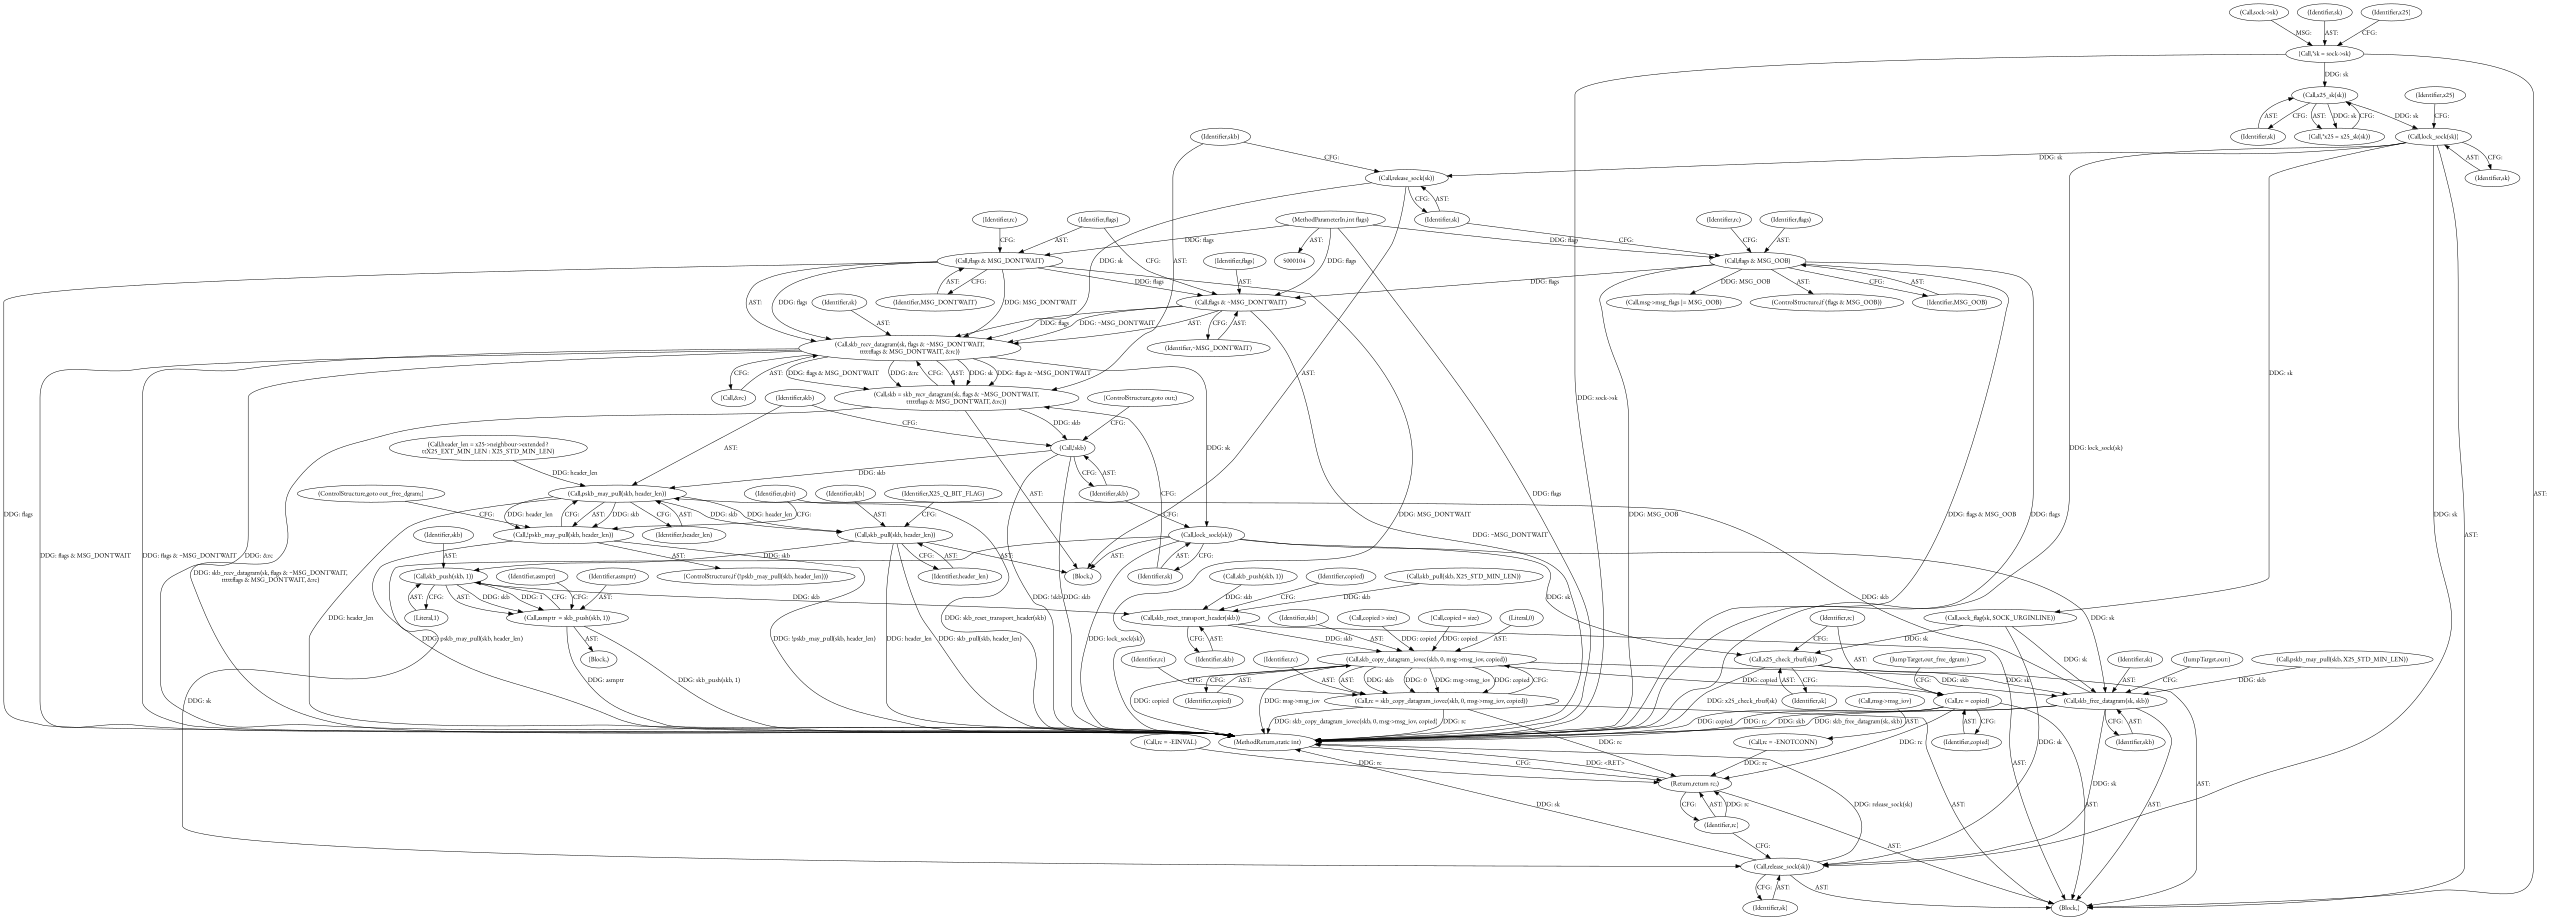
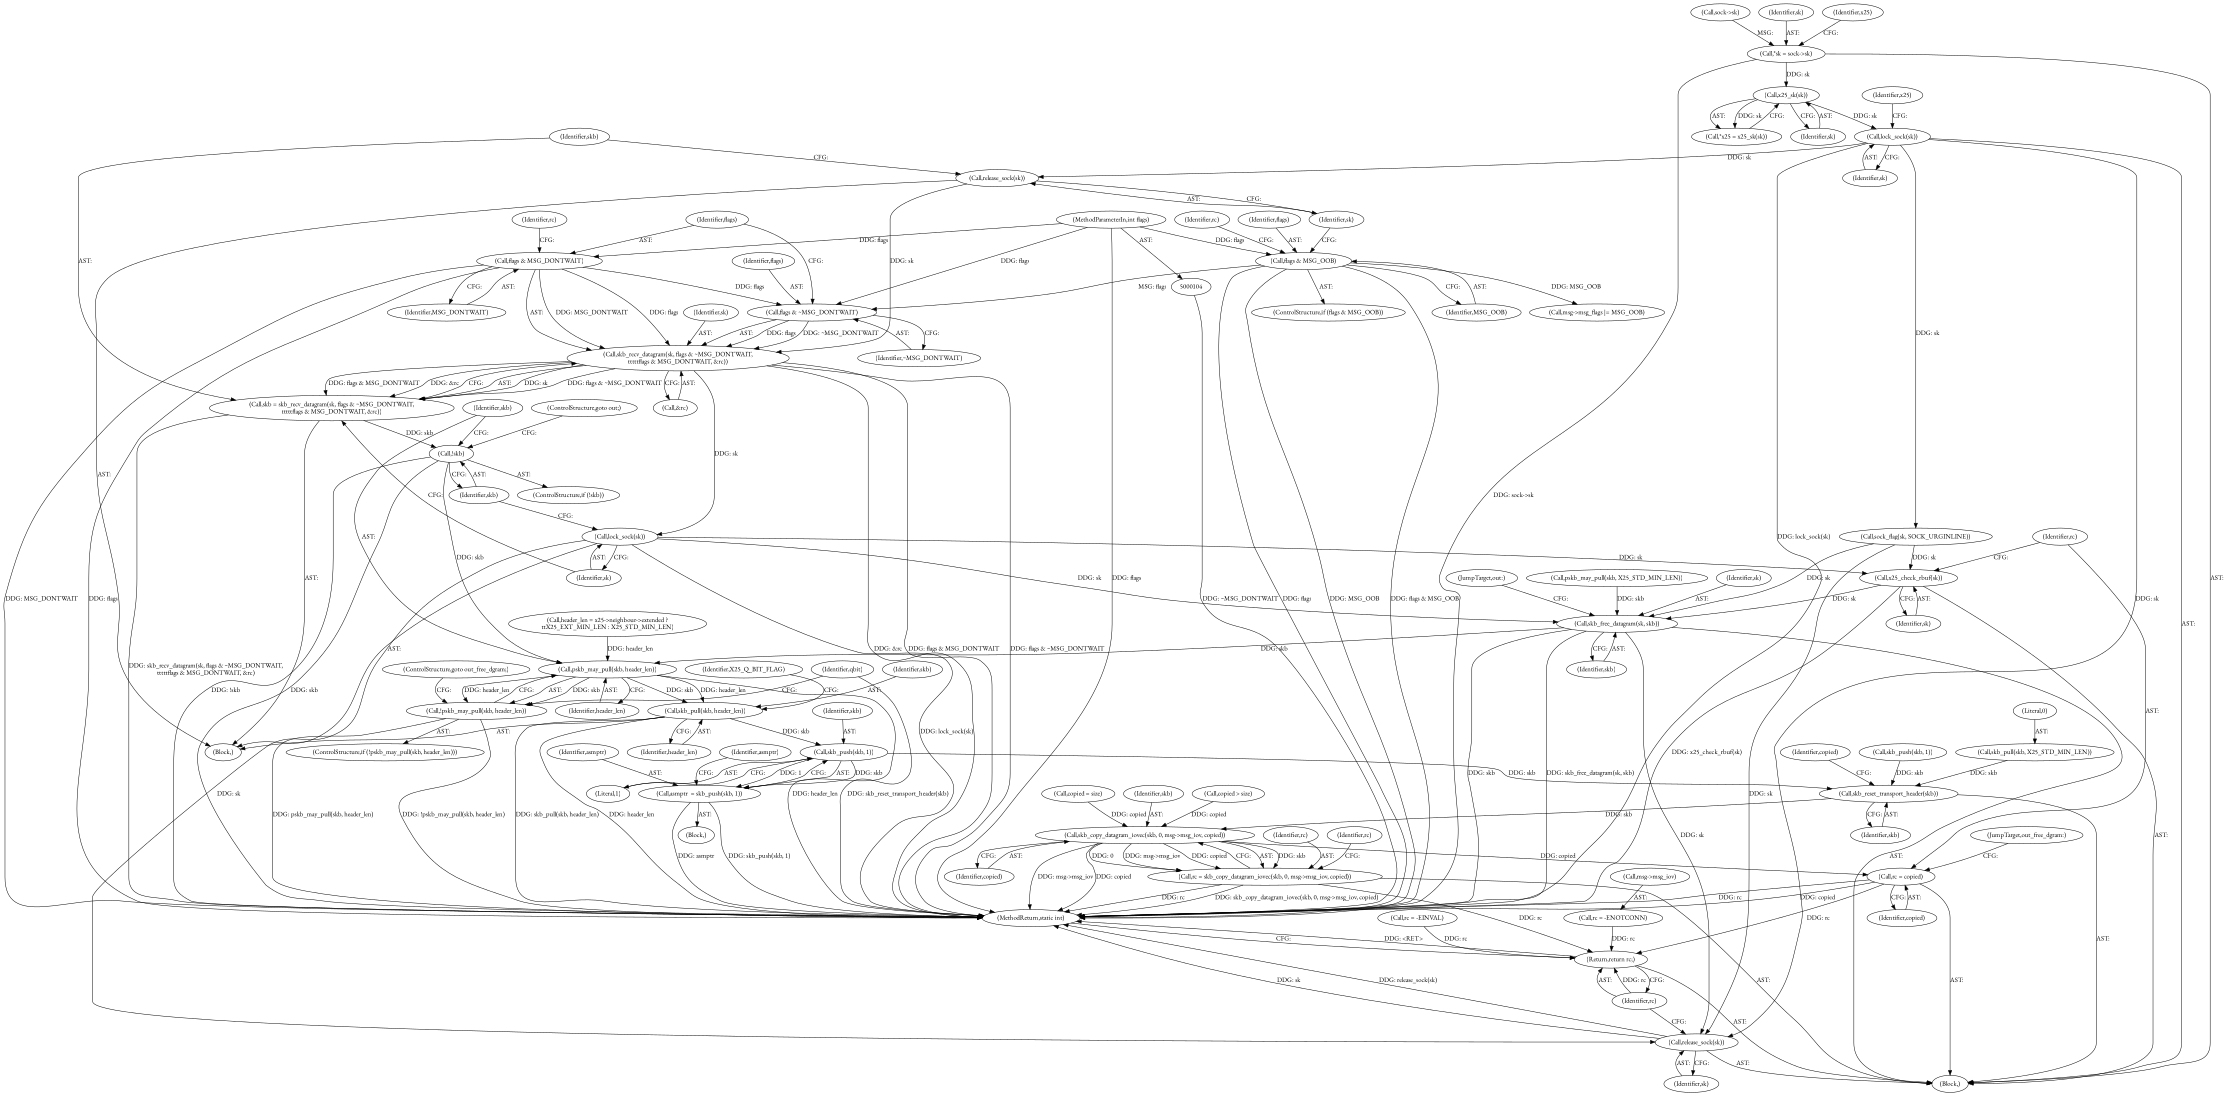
  digraph {
    fontname="EB Garamond"
    node [fontname="EB Garamond"]
    edge [fontname="EB Garamond"]
    n1 [label="(Call,skb_recv_datagram(sk, flags & ~MSG_DONTWAIT,\n\t\t\t\t\tflags & MSG_DONTWAIT, &rc))"]
    n2 [label="(Call,skb = skb_recv_datagram(sk, flags & ~MSG_DONTWAIT,\n\t\t\t\t\tflags & MSG_DONTWAIT, &rc))"]
    n3 [label="(Call,lock_sock(sk))"]
    n4 [label="(MethodReturn,static int)"]
    n5 [label="(Call,&rc)"]
    n6 [label="(Block,)"]
    n7 [label="(Call,!skb)"]
    n8 [label="(Call,release_sock(sk))"]
    n9 [label="(Call,skb_free_datagram(sk, skb))"]
    n10 [label="(Call,x25_check_rbuf(sk))"]
    n11 [label="(Identifier,sk)"]
    n12 [label="(Return,return rc;)"]
    n13 [label="(Call,release_sock(sk))"]
    n14 [label="(Identifier,sk)"]
    n15 [label="(Call,flags & MSG_OOB)"]
    n16 [label="(Call,lock_sock(sk))"]
    n17 [label="(Identifier,sk)"]
    n18 [label="(Block,)"]
    n19 [label="(Call,sock_flag(sk, SOCK_URGINLINE))"]
    n20 [label="(Identifier,sk)"]
    n21 [label="(Call,x25_sk(sk))"]
    n22 [label="(Identifier,sk)"]
    n23 [label="(Call,*x25 = x25_sk(sk))"]
    n24 [label="(Call,*sk = sock->sk)"]
    n25 [label="(Call,sock->sk)"]
    n26 [label="(Call,flags & ~MSG_DONTWAIT)"]
    n27 [label="(Identifier,~MSG_DONTWAIT)"]
    n28 [label="(Call,flags & MSG_DONTWAIT)"]
    n29 [label="(Identifier,MSG_DONTWAIT)"]
    n30 [label="(Identifier,MSG_OOB)"]
    n31 [label="(Call,msg->msg_flags |= MSG_OOB)"]
    n32 [label="(ControlStructure,if (flags & MSG_OOB))"]
    n33 [label="(MethodParameterIn,int flags)"]
    n34 [label=5000104]
    n35 [label="(Call,pskb_may_pull(skb, header_len))"]
    n36 [label="(Identifier,skb)"]
+   n37 [label="(ControlStructure,if (!skb))"]
    n38 [label="(Call,!pskb_may_pull(skb, header_len))"]
    n39 [label="(Call,skb_pull(skb, header_len))"]
    n40 [label="(Identifier,header_len)"]
    n41 [label="(ControlStructure,if (!pskb_may_pull(skb, header_len)))"]
    n42 [label="(Call,skb_push(skb, 1))"]
    n43 [label="(Identifier,header_len)"]
    n44 [label="(Identifier,skb)"]
    n45 [label="(Call,skb_reset_transport_header(skb))"]
    n46 [label="(Call,asmptr  = skb_push(skb, 1))"]
    n47 [label="(Literal,1)"]
    n48 [label="(Call,skb_copy_datagram_iovec(skb, 0, msg->msg_iov, copied))"]
    n49 [label="(Identifier,skb)"]
    n50 [label="(Block,)"]
    n51 [label="(Call,rc = skb_copy_datagram_iovec(skb, 0, msg->msg_iov, copied))"]
    n52 [label="(Call,rc = copied)"]
    n53 [label="(Identifier,copied)"]
    n54 [label="(Identifier,copied)"]
    n55 [label="(Identifier,rc)"]
    n56 [label="(Identifier,sk)"]
    n57 [label="(Identifier,skb)"]
    n58 [label="(Identifier,skb)"]
    n59 [label="(Identifier,asmptr)"]
    n60 [label="(Identifier,rc)"]
    n61 [label="(Call,header_len = x25->neighbour->extended ?\n\t\tX25_EXT_MIN_LEN : X25_STD_MIN_LEN)"]
    n62 [label="(Call,rc = -ENOTCONN)"]
    n63 [label="(Identifier,X25_Q_BIT_FLAG)"]
    n64 [label="(Call,rc = -EINVAL)"]
    n65 [label="(Identifier,rc)"]
    n66 [label="(JumpTarget,out_free_dgram:)"]
    n67 [label="(ControlStructure,goto out;)"]
    n68 [label="(Identifier,x25)"]
    n69 [label="(Call,skb_push(skb, 1))"]
    n70 [label="(Call,pskb_may_pull(skb, X25_STD_MIN_LEN))"]
    n71 [label="(Identifier,sk)"]
    n72 [label="(Identifier,copied)"]
    n73 [label="(Call,copied = size)"]
    n74 [label="(Identifier,flags)"]
    n75 [label="(Identifier,sk)"]
    n76 [label="(Identifier,x25)"]
    n77 [label="(Identifier,flags)"]
    n78 [label="(Call,skb_pull(skb, X25_STD_MIN_LEN))"]
    n79 [label="(Call,msg->msg_iov)"]
    n80 [label="(Identifier,flags)"]
    n81 [label="(Identifier,qbit)"]
    n82 [label="(Identifier,skb)"]
    n83 [label="(Identifier,rc)"]
    n84 [label="(Identifier,skb)"]
    n85 [label="(Identifier,sk)"]
    n86 [label="(Identifier,rc)"]
    n87 [label="(Identifier,rc)"]
    n88 [label="(Literal,0)"]
    n89 [label="(Identifier,asmptr)"]
    n90 [label="(JumpTarget,out:)"]
    n91 [label="(Call,copied > size)"]
    n92 [label="(Identifier,skb)"]
    n93 [label="(ControlStructure,goto out_free_dgram;)"]
    n1 -> n2 [label="AST: "]
    n1 -> n2 [label="DDG: sk"]
    n1 -> n2 [label="DDG: flags & ~MSG_DONTWAIT"]
    n1 -> n2 [label="DDG: flags & MSG_DONTWAIT"]
    n1 -> n2 [label="DDG: &rc"]
    n1 -> n3 [label="DDG: sk"]
    n1 -> n4 [label="DDG: flags & MSG_DONTWAIT"]
    n1 -> n4 [label="DDG: flags & ~MSG_DONTWAIT"]
    n1 -> n4 [label="DDG: &rc"]
    n1 -> n5 [label="CFG: "]
    n2 -> n1 [label="CFG: "]
    n2 -> n4 [label="DDG: skb_recv_datagram(sk, flags & ~MSG_DONTWAIT,\n\t\t\t\t\tflags & MSG_DONTWAIT, &rc)"]
    n2 -> n6 [label="AST: "]
    n2 -> n7 [label="DDG: skb"]
    n3 -> n4 [label="DDG: lock_sock(sk)"]
    n3 -> n6 [label="AST: "]
    n3 -> n8 [label="DDG: sk"]
    n3 -> n9 [label="DDG: sk"]
    n3 -> n10 [label="DDG: sk"]
    n3 -> n11 [label="CFG: "]
    n4 -> n12 [label="CFG: "]
    n5 -> n1 [label="AST: "]
    n7 -> n4 [label="DDG: !skb"]
    n7 -> n4 [label="DDG: skb"]
    n7 -> n35 [label="DDG: skb"]
    n7 -> n36 [label="CFG: "]
+   n7 -> n37 [label="AST: "]
    n8 -> n4 [label="DDG: release_sock(sk)"]
    n8 -> n4 [label="DDG: sk"]
    n8 -> n18 [label="AST: "]
    n8 -> n20 [label="CFG: "]
    n9 -> n4 [label="DDG: skb"]
    n9 -> n4 [label="DDG: skb_free_datagram(sk, skb)"]
    n9 -> n8 [label="DDG: sk"]
    n9 -> n18 [label="AST: "]
    n9 -> n35 [label="DDG: skb"]
    n9 -> n44 [label="CFG: "]
    n10 -> n4 [label="DDG: x25_check_rbuf(sk)"]
    n10 -> n9 [label="DDG: sk"]
    n10 -> n18 [label="AST: "]
    n10 -> n56 [label="CFG: "]
    n11 -> n2 [label="CFG: "]
    n11 -> n3 [label="AST: "]
    n12 -> n4 [label="DDG: <RET>"]
    n12 -> n18 [label="AST: "]
    n12 -> n55 [label="CFG: "]
    n13 -> n1 [label="DDG: sk"]
    n13 -> n6 [label="AST: "]
    n13 -> n14 [label="CFG: "]
    n14 -> n13 [label="AST: "]
    n14 -> n15 [label="CFG: "]
    n15 -> n4 [label="DDG: flags"]
    n15 -> n4 [label="DDG: MSG_OOB"]
    n15 -> n4 [label="DDG: flags & MSG_OOB"]
-   n15 -> n26 [label="DDG: flags"]
+   n15 -> n26 [label="MSG: flags"]
    n15 -> n30 [label="CFG: "]
    n15 -> n31 [label="DDG: MSG_OOB"]
    n15 -> n32 [label="AST: "]
    n16 -> n4 [label="DDG: lock_sock(sk)"]
    n16 -> n8 [label="DDG: sk"]
    n16 -> n13 [label="DDG: sk"]
    n16 -> n17 [label="CFG: "]
    n16 -> n18 [label="AST: "]
    n16 -> n19 [label="DDG: sk"]
    n17 -> n16 [label="AST: "]
    n19 -> n8 [label="DDG: sk"]
    n19 -> n9 [label="DDG: sk"]
    n19 -> n10 [label="DDG: sk"]
    n20 -> n8 [label="AST: "]
    n21 -> n16 [label="DDG: sk"]
    n21 -> n22 [label="CFG: "]
    n21 -> n23 [label="AST: "]
    n21 -> n23 [label="DDG: sk"]
    n22 -> n21 [label="AST: "]
    n23 -> n21 [label="CFG: "]
    n24 -> n4 [label="DDG: sock->sk"]
    n24 -> n18 [label="AST: "]
    n24 -> n21 [label="DDG: sk"]
    n25 -> n24 [label="MSG: "]
    n26 -> n1 [label="AST: "]
    n26 -> n1 [label="DDG: flags"]
    n26 -> n1 [label="DDG: ~MSG_DONTWAIT"]
-   n26 -> n4 [label="DDG: ~MSG_DONTWAIT"]
+   n34 -> n4 [label="DDG: ~MSG_DONTWAIT"]
    n26 -> n27 [label="CFG: "]
    n27 -> n26 [label="AST: "]
    n28 -> n1 [label="AST: "]
    n28 -> n1 [label="DDG: flags"]
    n28 -> n1 [label="DDG: MSG_DONTWAIT"]
    n28 -> n4 [label="DDG: flags"]
    n28 -> n4 [label="DDG: MSG_DONTWAIT"]
    n28 -> n26 [label="DDG: flags"]
    n28 -> n29 [label="CFG: "]
    n29 -> n28 [label="AST: "]
    n30 -> n15 [label="AST: "]
    n33 -> n4 [label="DDG: flags"]
    n33 -> n15 [label="DDG: flags"]
    n33 -> n26 [label="DDG: flags"]
    n33 -> n28 [label="DDG: flags"]
    n33 -> n34 [label="AST: "]
    n35 -> n4 [label="DDG: header_len"]
    n35 -> n38 [label="AST: "]
    n35 -> n38 [label="DDG: skb"]
    n35 -> n38 [label="DDG: header_len"]
    n35 -> n39 [label="DDG: skb"]
    n35 -> n39 [label="DDG: header_len"]
    n35 -> n40 [label="CFG: "]
    n36 -> n3 [label="CFG: "]
    n36 -> n7 [label="AST: "]
    n38 -> n4 [label="DDG: !pskb_may_pull(skb, header_len)"]
    n38 -> n4 [label="DDG: pskb_may_pull(skb, header_len)"]
    n38 -> n35 [label="CFG: "]
    n38 -> n41 [label="AST: "]
    n39 -> n4 [label="DDG: skb_pull(skb, header_len)"]
    n39 -> n4 [label="DDG: header_len"]
    n39 -> n6 [label="AST: "]
    n39 -> n42 [label="DDG: skb"]
    n39 -> n43 [label="CFG: "]
    n40 -> n35 [label="AST: "]
    n42 -> n45 [label="DDG: skb"]
    n42 -> n46 [label="AST: "]
    n42 -> n46 [label="DDG: skb"]
    n42 -> n46 [label="DDG: 1"]
    n42 -> n47 [label="CFG: "]
    n43 -> n39 [label="AST: "]
    n44 -> n9 [label="AST: "]
    n45 -> n18 [label="AST: "]
    n45 -> n48 [label="DDG: skb"]
    n45 -> n49 [label="CFG: "]
    n46 -> n4 [label="DDG: asmptr"]
    n46 -> n4 [label="DDG: skb_push(skb, 1)"]
    n46 -> n42 [label="CFG: "]
    n46 -> n50 [label="AST: "]
    n47 -> n42 [label="AST: "]
    n48 -> n4 [label="DDG: msg->msg_iov"]
    n48 -> n4 [label="DDG: copied"]
-   n48 -> n9 [label="DDG: skb"]
    n48 -> n51 [label="AST: "]
    n48 -> n51 [label="DDG: skb"]
    n48 -> n51 [label="DDG: 0"]
    n48 -> n51 [label="DDG: msg->msg_iov"]
    n48 -> n51 [label="DDG: copied"]
    n48 -> n52 [label="DDG: copied"]
    n48 -> n53 [label="CFG: "]
    n49 -> n45 [label="AST: "]
    n51 -> n4 [label="DDG: rc"]
    n51 -> n4 [label="DDG: skb_copy_datagram_iovec(skb, 0, msg->msg_iov, copied)"]
    n51 -> n12 [label="DDG: rc"]
    n51 -> n18 [label="AST: "]
    n51 -> n48 [label="CFG: "]
    n52 -> n4 [label="DDG: copied"]
    n52 -> n4 [label="DDG: rc"]
    n52 -> n12 [label="DDG: rc"]
    n52 -> n18 [label="AST: "]
    n52 -> n54 [label="CFG: "]
    n53 -> n48 [label="AST: "]
    n54 -> n52 [label="AST: "]
    n55 -> n8 [label="CFG: "]
    n55 -> n12 [label="AST: "]
    n55 -> n12 [label="DDG: rc"]
    n56 -> n10 [label="AST: "]
    n57 -> n2 [label="AST: "]
    n57 -> n13 [label="CFG: "]
    n58 -> n39 [label="AST: "]
    n59 -> n46 [label="AST: "]
    n60 -> n51 [label="AST: "]
    n61 -> n35 [label="DDG: header_len"]
    n62 -> n12 [label="DDG: rc"]
    n63 -> n39 [label="CFG: "]
    n64 -> n12 [label="DDG: rc"]
    n65 -> n15 [label="CFG: "]
    n66 -> n52 [label="CFG: "]
    n67 -> n7 [label="CFG: "]
    n68 -> n16 [label="CFG: "]
    n69 -> n45 [label="DDG: skb"]
    n70 -> n9 [label="DDG: skb"]
    n71 -> n24 [label="AST: "]
    n72 -> n45 [label="CFG: "]
    n73 -> n48 [label="DDG: copied"]
    n74 -> n26 [label="CFG: "]
    n74 -> n28 [label="AST: "]
    n75 -> n9 [label="AST: "]
    n76 -> n24 [label="CFG: "]
    n77 -> n26 [label="AST: "]
    n78 -> n45 [label="DDG: skb"]
    n79 -> n62 [label="AST: "]
    n80 -> n15 [label="AST: "]
    n81 -> n4 [label="DDG: skb_reset_transport_header(skb)"]
    n81 -> n38 [label="CFG: "]
    n82 -> n48 [label="AST: "]
    n83 -> n28 [label="CFG: "]
    n84 -> n42 [label="AST: "]
    n85 -> n1 [label="AST: "]
    n86 -> n10 [label="CFG: "]
    n86 -> n52 [label="AST: "]
    n87 -> n51 [label="CFG: "]
-   n88 -> n48 [label="AST: "]
+   n88 -> n78 [label="AST: "]
    n89 -> n46 [label="CFG: "]
    n90 -> n9 [label="CFG: "]
    n91 -> n48 [label="DDG: copied"]
    n92 -> n7 [label="CFG: "]
    n92 -> n35 [label="AST: "]
    n93 -> n38 [label="CFG: "]
  }
